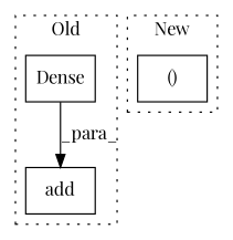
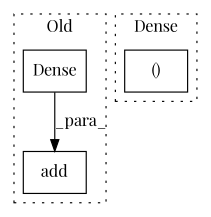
  digraph {
    fontname="Playfair Display"
    node [a=32 shape=box fontname="Playfair Display"]
    n1 [l="6,1" label=Dense s="1245,1255"]
    n2 [l="4,1" label=add s="1241,1256"]
    n3 [a=106 l=15 label="()" s=993]
    subgraph cluster_1 {
      label=Old
      style=dotted
      n1
      n2
    }
    subgraph cluster_2 {
-     label=New
+     label=Dense
      style=dotted
      n3
    }
    n1 -> n2 [label=_para_ fontname="Playfair Display"]
  }
